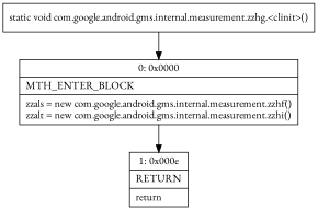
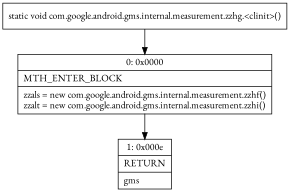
  digraph {
    fontname="EB Garamond"
    node [shape=record fontname="EB Garamond"]
    edge [fontname="EB Garamond"]
    n1 [label="{0\:\ 0x0000|MTH_ENTER_BLOCK\l|zzals = new com.google.android.gms.internal.measurement.zzhf()\lzzalt = new com.google.android.gms.internal.measurement.zzhi()\l}"]
-   n2 [label="{1\:\ 0x000e|RETURN\l|return\l}"]
+   n2 [label="{1\:\ 0x000e|RETURN\l|gms\l}"]
    n3 [label="{static void com.google.android.gms.internal.measurement.zzhg.\<clinit\>() }"]
    n1 -> n2
    n3 -> n1
  }
